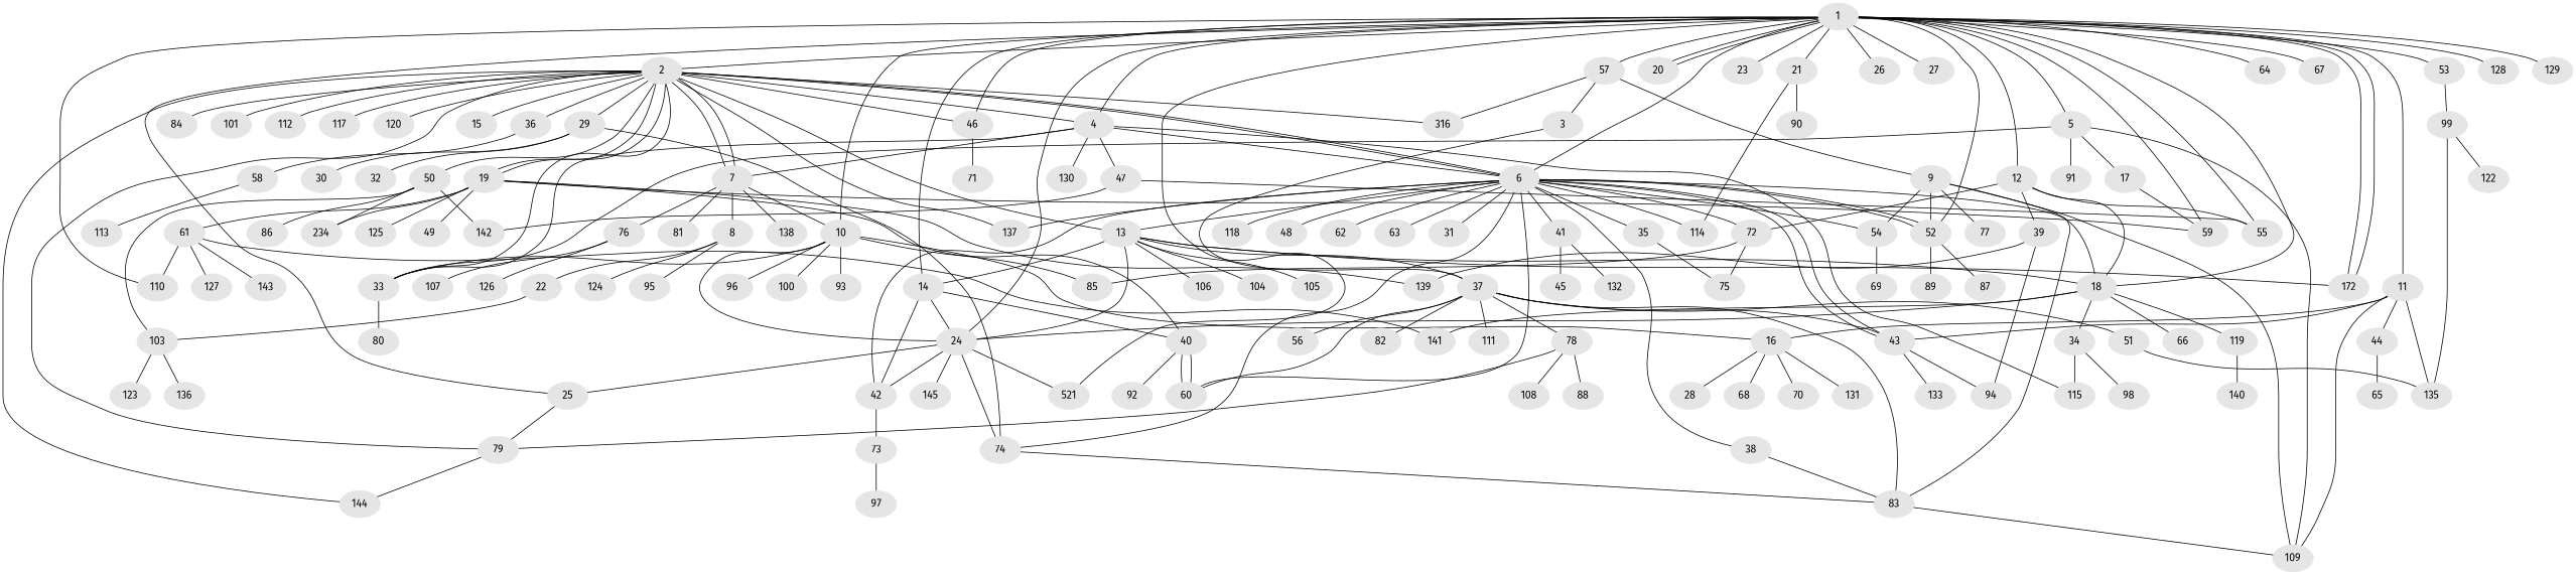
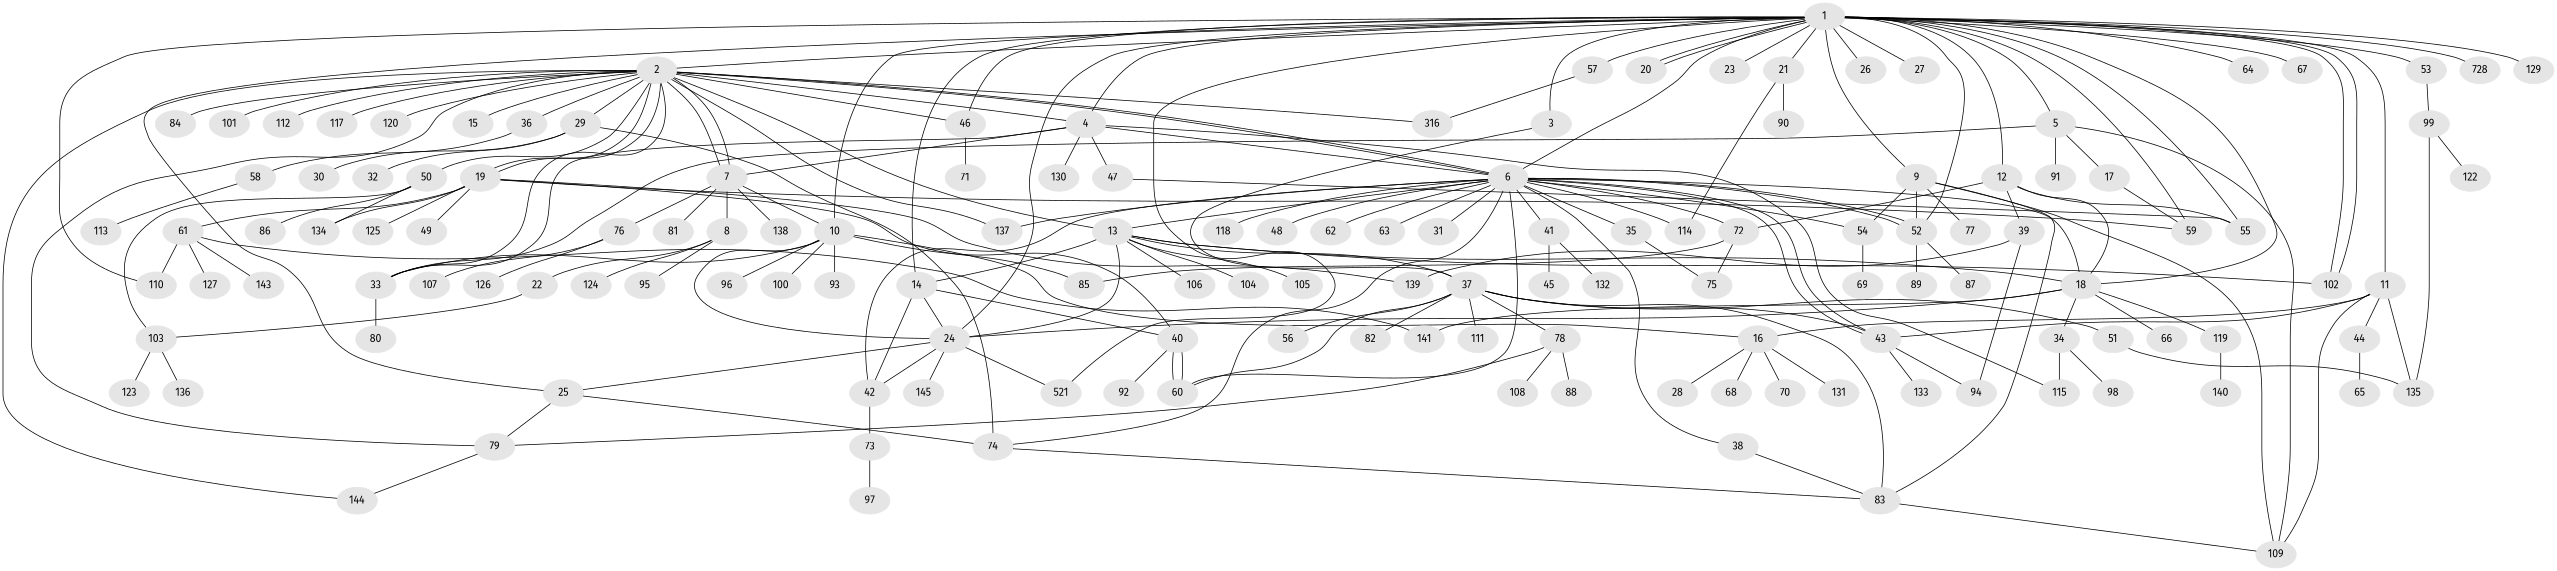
  graph {
    fontname="Fira Sans"
    node [color=gray90 fontname="Fira Sans" style=filled]
    edge [fontname="Fira Sans"]
    1
    2
    3
    4
    5
    6
    9
    10
    11
    12
    14
    18
    20
    21
    23
    24
    25
    26
    27
    46
    52
    53
    55
    57
    59
    64
    67
-   102 [label=172]
+   102
    110
    n30 [label=521]
-   128
+   128 [label=728]
    129
    7
    13
    15
    19
    29
    33
    36
    50
    79
    84
    101
    112
    n45 [label=316]
    117
    120
    137
    144
    37
    47
    115
    130
    17
    91
    109
    31
    35
    38
    41
    42
    43
    48
    54
    60
    62
    63
    72
    74
    114
    118
    77
    83
    16
    85
    93
    96
    100
    44
    135
    39
    40
    34
    66
    119
    141
    90
    145
    71
    87
    89
    99
    8
    76
    81
    138
    104
    105
    106
    49
    61
    125
-   134 [label=234]
+   134
    139
    30
    32
    80
    58
    103
-   142
    86
    51
    56
    78
    82
    111
    75
    45
    132
    73
    94
    133
    69
    22
    95
    124
    107
    126
    28
    68
    70
    131
    65
    92
    98
    140
    127
    143
    123
    136
    113
    88
    108
    97
    122
    1 -- 2
-   57 -- 3
+   1 -- 3
    1 -- 4
    1 -- 5
    1 -- 6
-   57 -- 9
+   1 -- 9
    1 -- 10
    1 -- 11
    1 -- 12
    1 -- 14
    1 -- 18
    1 -- 20
    1 -- 20
    1 -- 21
    1 -- 23
    1 -- 24
    1 -- 25
    1 -- 26
    1 -- 27
    1 -- 46
    1 -- 52
    1 -- 53
    1 -- 55
    1 -- 57
    1 -- 59
    1 -- 64
    1 -- 67
    1 -- 102
    1 -- 102
    1 -- 110
    1 -- n30
    1 -- 128
    1 -- 129
    2 -- 4
    2 -- 6
    2 -- 6
    2 -- 46
    2 -- 7
    2 -- 7
    2 -- 13
    2 -- 15
    2 -- 19
    2 -- 19
    2 -- 29
    2 -- 33
    2 -- 36
    2 -- 50
    2 -- 79
    2 -- 84
    2 -- 101
    2 -- 112
    2 -- n45
    2 -- 117
    2 -- 120
    2 -- 137
    2 -- 144
    3 -- 37
    4 -- 6
    4 -- 7
    4 -- 33
    4 -- 47
    4 -- 115
    4 -- 130
    5 -- 33
    5 -- 17
    5 -- 91
    5 -- 109
    6 -- 18
    6 -- 52
    6 -- 52
    6 -- 13
    6 -- 137
    6 -- 31
    6 -- 35
    6 -- 38
    6 -- 41
    6 -- 42
    6 -- 43
    6 -- 43
    6 -- 48
    6 -- 54
    6 -- 60
    6 -- 62
    6 -- 63
    6 -- 72
    6 -- 74
    6 -- 114
    6 -- 118
    9 -- 52
    9 -- 109
    9 -- 54
    9 -- 77
    9 -- 83
    10 -- 24
    10 -- 33
    10 -- 16
    10 -- 85
    10 -- 93
    10 -- 96
    10 -- 100
    11 -- 109
    11 -- 43
    11 -- 16
    11 -- 44
    11 -- 135
    12 -- 18
    12 -- 55
    12 -- 72
    12 -- 39
    14 -- 24
    14 -- 42
    14 -- 40
    18 -- 24
    18 -- 34
    18 -- 66
    18 -- 119
    18 -- 141
    21 -- 114
    21 -- 90
    24 -- 25
    24 -- n30
    24 -- 42
    24 -- 145
    25 -- 79
-   24 -- 74
+   25 -- 74
    46 -- 71
    52 -- 87
    52 -- 89
    53 -- 99
    57 -- n45
    7 -- 10
    7 -- 8
    7 -- 76
    7 -- 81
    7 -- 138
    13 -- 14
    13 -- 18
    13 -- 24
    13 -- 102
    13 -- 37
    13 -- 104
    13 -- 105
    13 -- 106
    19 -- 59
    19 -- 40
    19 -- 49
    19 -- 61
    19 -- 125
    19 -- 134
    19 -- 139
    29 -- 74
    29 -- 30
    29 -- 32
    33 -- 80
    36 -- 58
    50 -- 134
    50 -- 103
-   50 -- 142
    50 -- 86
    79 -- 144
    37 -- 43
    37 -- 60
    37 -- 83
    37 -- 51
    37 -- 56
    37 -- 78
    37 -- 82
    37 -- 111
    47 -- 55
-   47 -- 142
    17 -- 59
    35 -- 75
    38 -- 83
    41 -- 45
    41 -- 132
    42 -- 73
    43 -- 94
    43 -- 133
    54 -- 69
    72 -- 85
    72 -- 75
    74 -- 83
    83 -- 109
    16 -- 28
    16 -- 68
    16 -- 70
    16 -- 131
    44 -- 65
    39 -- 139
    39 -- 94
    40 -- 60
    40 -- 60
    40 -- 92
    34 -- 115
    34 -- 98
    119 -- 140
    99 -- 135
    99 -- 122
    8 -- 22
    8 -- 95
    8 -- 124
    76 -- 107
    76 -- 126
    61 -- 110
    61 -- 141
    61 -- 127
    61 -- 143
    58 -- 113
    103 -- 123
    103 -- 136
    51 -- 135
    78 -- 79
    78 -- 88
    78 -- 108
    73 -- 97
    22 -- 103
  }
